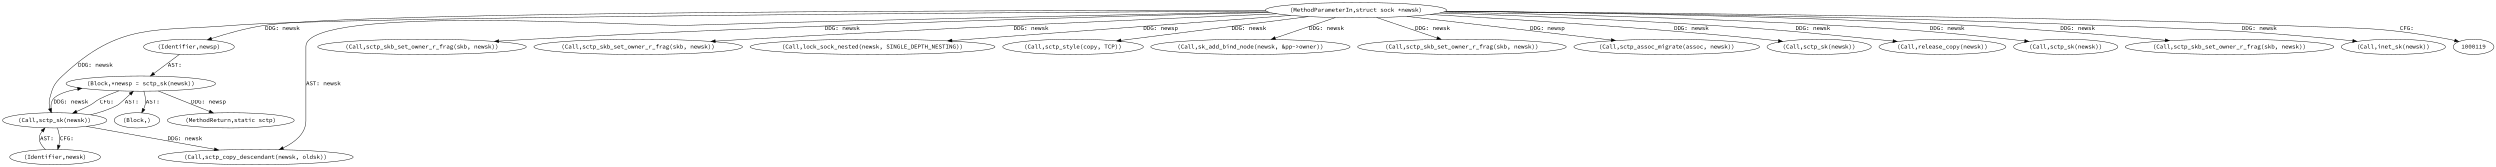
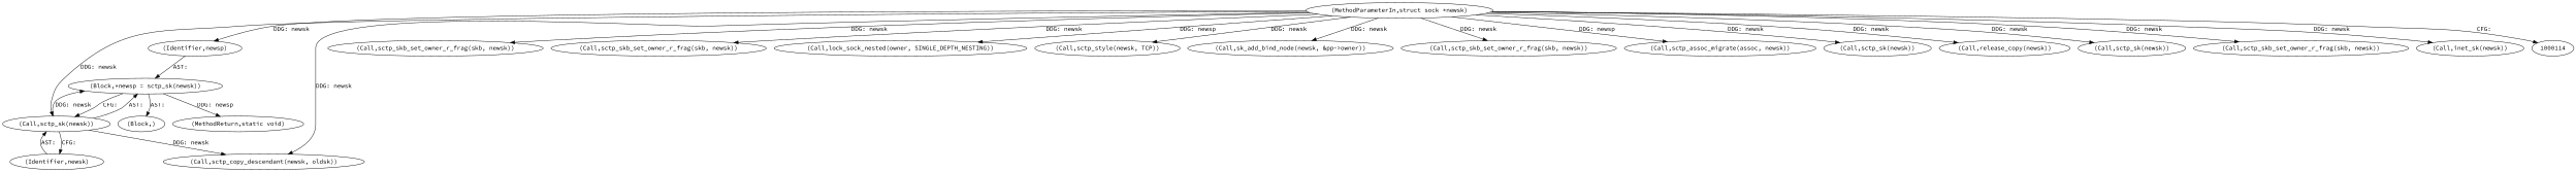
  digraph {
    fontname="Source Code Pro"
    node [fontname="Source Code Pro"]
    edge [fontname="Source Code Pro"]
    n1 [label="(Block,*newsp = sctp_sk(newsk))"]
    n2 [label="(Call,sctp_sk(newsk))"]
    n3 [label="(Block,)"]
-   n4 [label="(MethodReturn,static sctp)"]
+   n4 [label="(MethodReturn,static void)"]
    n5 [label="(Identifier,newsk)"]
    n6 [label="(Call,sctp_copy_descendant(newsk, oldsk))"]
    n7 [label="(MethodParameterIn,struct sock *newsk)"]
    n8 [label="(Call,sctp_skb_set_owner_r_frag(skb, newsk))"]
    n9 [label="(Call,sctp_skb_set_owner_r_frag(skb, newsk))"]
-   n10 [label="(Call,lock_sock_nested(newsk, SINGLE_DEPTH_NESTING))"]
-   n11 [label="(Call,sctp_style(copy, TCP))"]
+   n10 [label="(Call,lock_sock_nested(owner, SINGLE_DEPTH_NESTING))"]
+   n11 [label="(Call,sctp_style(newsk, TCP))"]
    n12 [label="(Call,sk_add_bind_node(newsk, &pp->owner))"]
    n13 [label="(Call,sctp_skb_set_owner_r_frag(skb, newsk))"]
    n14 [label="(Call,sctp_assoc_migrate(assoc, newsk))"]
    n15 [label="(Call,sctp_sk(newsk))"]
    n16 [label="(Call,release_copy(newsk))"]
    n17 [label="(Call,sctp_sk(newsk))"]
    n18 [label="(Call,sctp_skb_set_owner_r_frag(skb, newsk))"]
    n19 [label="(Call,inet_sk(newsk))"]
-   1000114 [label=1000119]
+   1000114
    n21 [label="(Identifier,newsp)"]
    n1 -> n2 [label="CFG: "]
    n1 -> n3 [label="AST: "]
    n1 -> n4 [label="DDG: newsp"]
    n2 -> n1 [label="AST: "]
    n2 -> n1 [label="DDG: newsk"]
    n2 -> n5 [label="CFG: "]
    n2 -> n6 [label="DDG: newsk"]
    n5 -> n2 [label="AST: "]
    n7 -> n2 [label="DDG: newsk"]
-   n7 -> n6 [label="AST: newsk"]
+   n7 -> n6 [label="DDG: newsk"]
    n7 -> n8 [label="DDG: newsk"]
    n7 -> n9 [label="DDG: newsk"]
    n7 -> n10 [label="DDG: newsp"]
    n7 -> n11 [label="DDG: newsk"]
    n7 -> n12 [label="DDG: newsk"]
    n7 -> n13 [label="DDG: newsk"]
    n7 -> n14 [label="DDG: newsp"]
    n7 -> n15 [label="DDG: newsk"]
    n7 -> n16 [label="DDG: newsk"]
    n7 -> n17 [label="DDG: newsk"]
    n7 -> n18 [label="DDG: newsk"]
    n7 -> n19 [label="DDG: newsk"]
    n7 -> 1000114 [label="CFG: "]
    n7 -> n21 [label="DDG: newsk"]
    n21 -> n1 [label="AST: "]
  }
